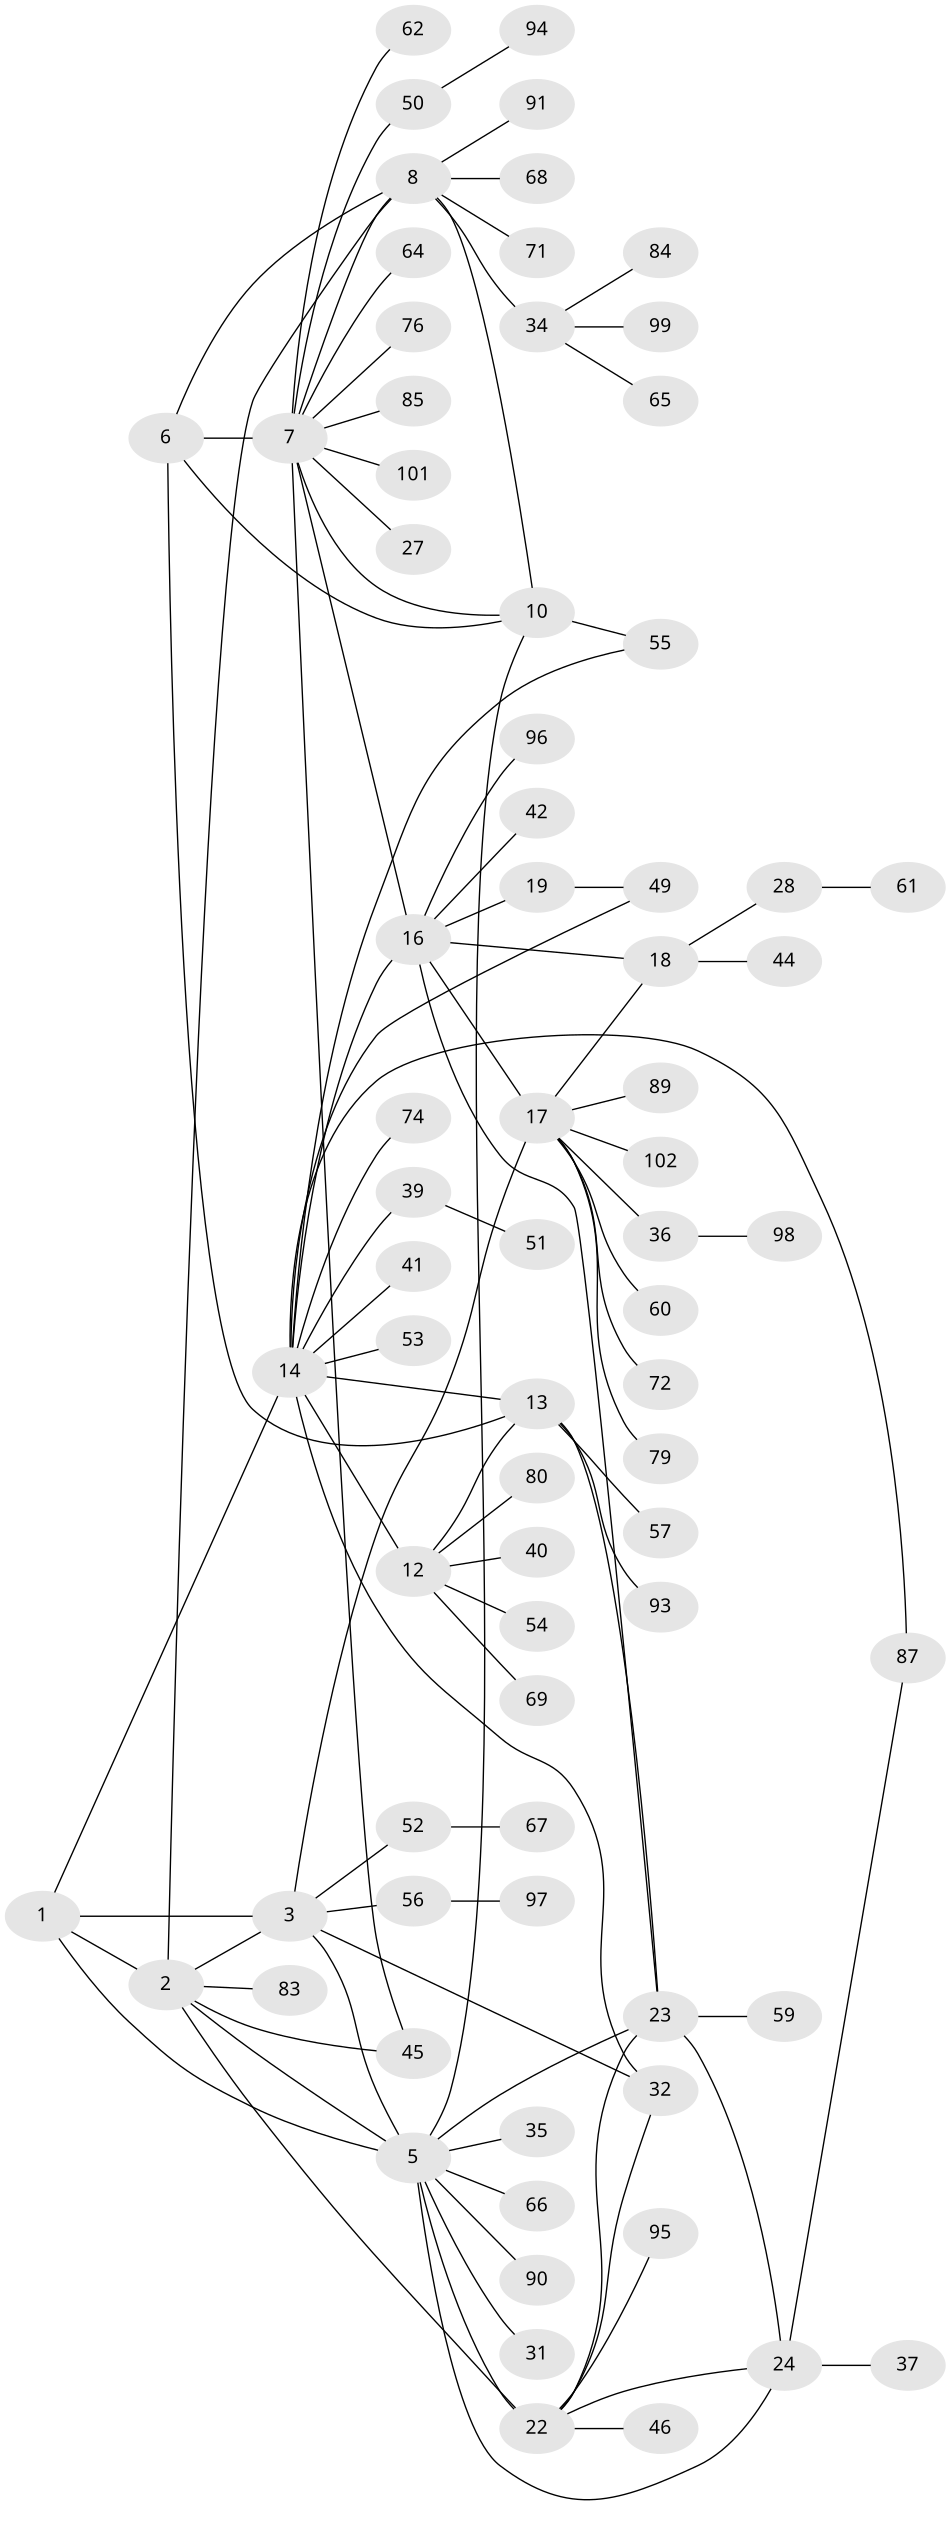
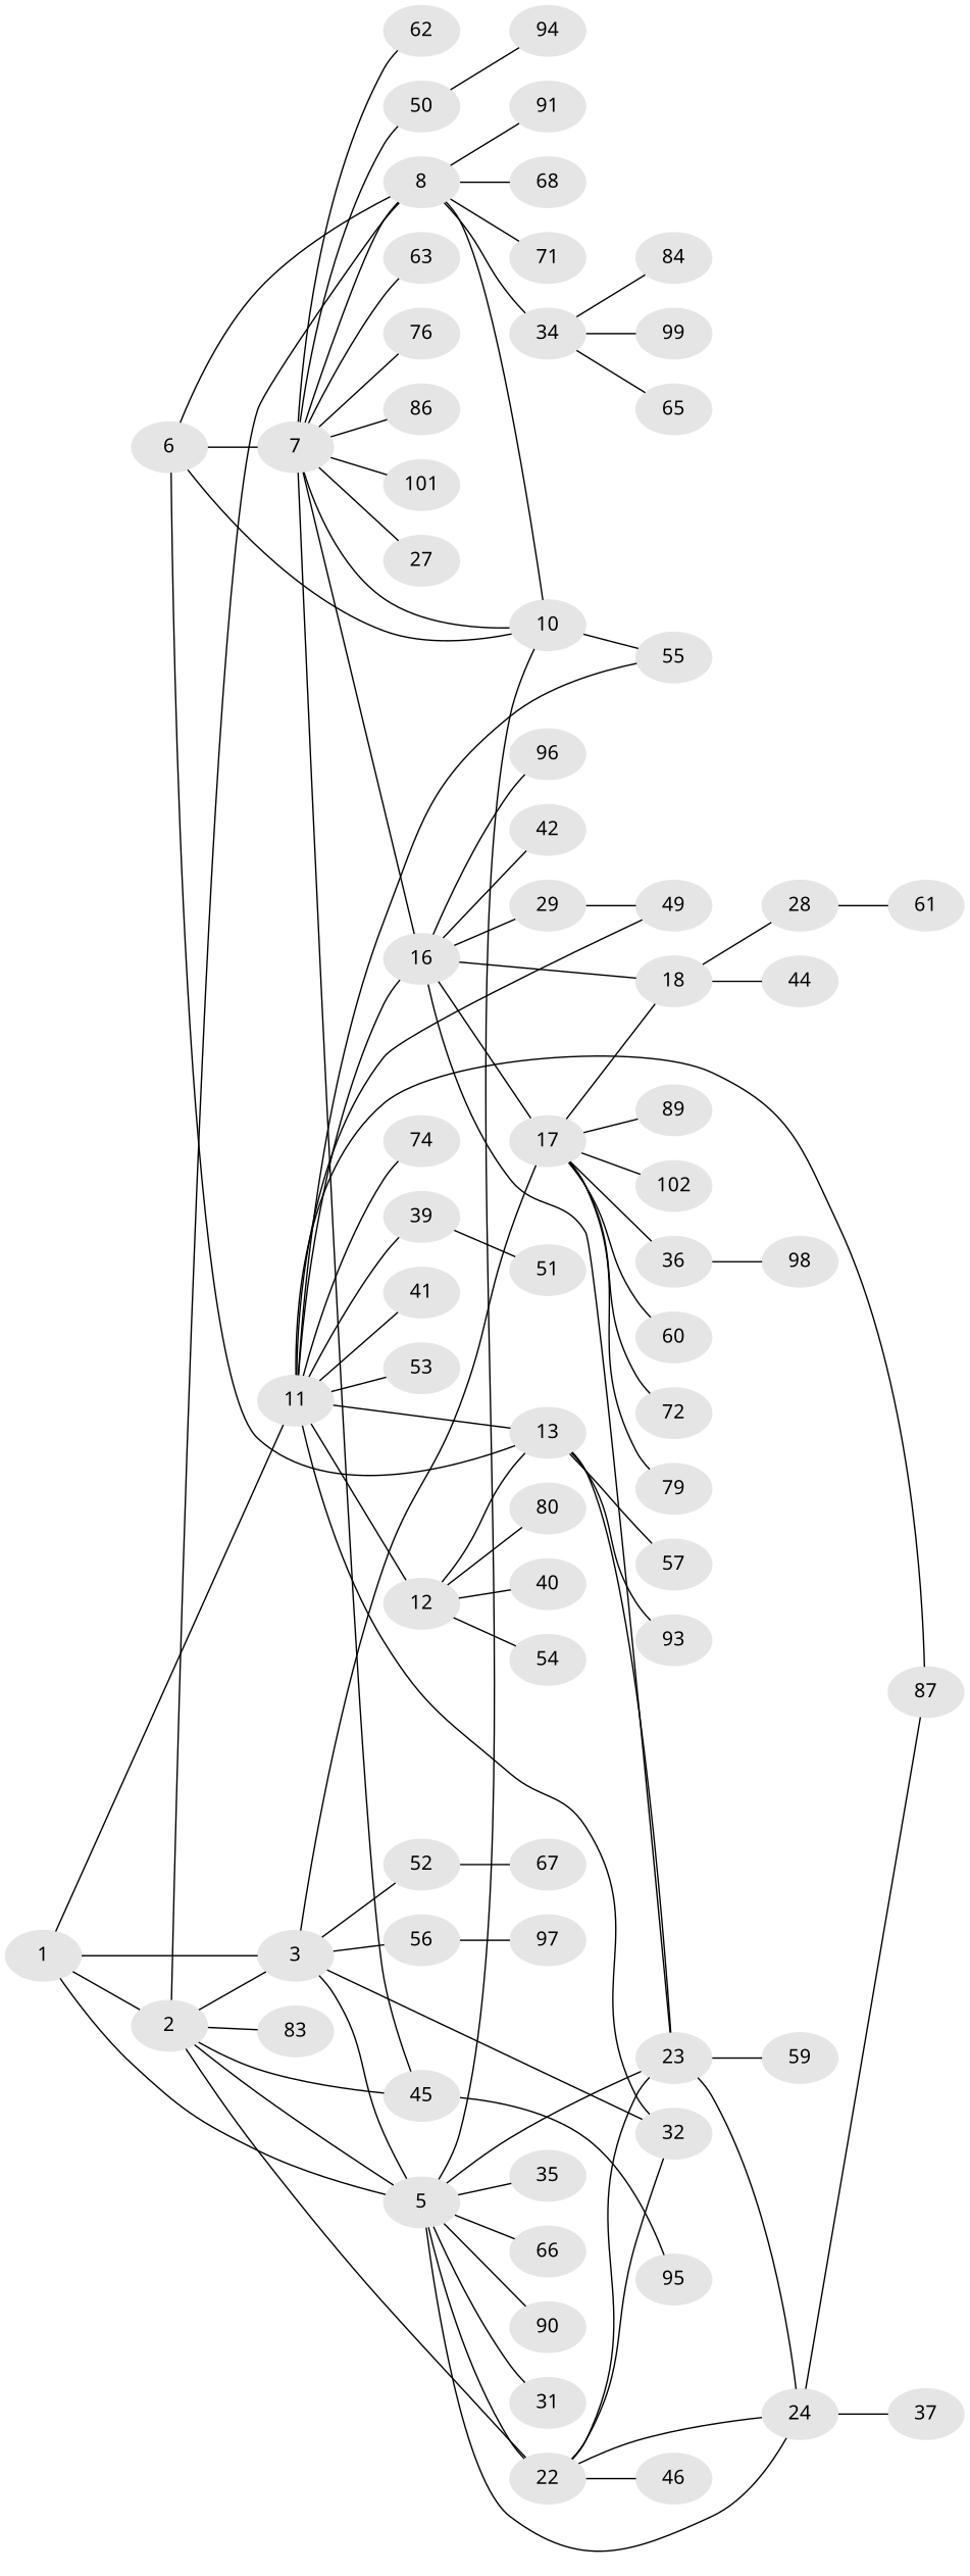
  graph {
    fontname="Noto Sans"
    rankdir=LR
    node [color=gray90 fontname="Noto Sans" style=filled]
    edge [fontname="Noto Sans"]
    1 [super="+38"]
    2 [super="+26"]
    3 [super="+4"]
    5 [super="+21"]
-   11 [super="+14" label=14]
+   11 [super="+14"]
    8 [super="+30"]
    22 [super="+47"]
    45 [super="+70"]
    83
    17 [super="+19"]
    32 [super="+81"]
    52
    56 [super="+77"]
    10 [super="+82"]
    23 [super="+88"]
    24 [super="+25"]
    31
    35
    66 [super="+75"]
    90
    13 [super="+15"]
    16 [super="+20"]
    55
    12 [super="+58"]
    39
    41
    49
    53 [super="+92"]
    n29 [label=74]
    87
    34 [super="+78"]
    68
    71
    91
    46
    95
    18 [super="+73"]
    36
    60
    72
    79
    89
    102
    67
    97
    59
    37
    6 [super="+33"]
    7 [super="+9"]
    27
    50
    62
-   63 [label=64]
+   63
    76
-   85
+   85 [label=86]
    101
    57
    93 [super="+100"]
-   29 [super="+43" label=19]
+   29 [super="+43"]
    42
    96
    94
    65
    84
    99
    40
    54
-   69
    80
    51
    28 [super="+48"]
    44 [super="+74"]
    98
    61
    1 -- 2
    1 -- 3 [weight=2]
    1 -- 5
    1 -- 11
    2 -- 3 [weight=2]
    2 -- 5
    2 -- 8
    2 -- 22
    2 -- 45
    2 -- 83
    3 -- 5 [weight=2]
    3 -- 17
    3 -- 32
    3 -- 52
    3 -- 56
    5 -- 22
    5 -- 10
    5 -- 23
    5 -- 24 [weight=2]
    5 -- 31
    5 -- 35
    5 -- 66
    5 -- 90
    11 -- 32
    11 -- 13 [weight=4]
    11 -- 16
    11 -- 55
    11 -- 12 [weight=2]
    11 -- 39
    11 -- 41
    11 -- 49
    11 -- 53
    11 -- n29
    11 -- 87
    8 -- 10
    8 -- 34
    8 -- 68
    8 -- 71
    8 -- 91
    22 -- 32
    22 -- 23
    22 -- 24 [weight=2]
    22 -- 46
-   22 -- 95
+   45 -- 95
    17 -- 18 [weight=2]
    17 -- 36
    17 -- 60
    17 -- 72
    17 -- 79
    17 -- 89
    17 -- 102
    52 -- 67
    56 -- 97
    10 -- 55
    23 -- 24 [weight=2]
    23 -- 59
    24 -- 87
    24 -- 37
    13 -- 23
    13 -- 57
    13 -- 93
    16 -- 17 [weight=4]
    16 -- 23
    16 -- 18 [weight=2]
    16 -- 29
    16 -- 42
    16 -- 96
    12 -- 13 [weight=2]
    12 -- 40
    12 -- 54
-   12 -- 69
    12 -- 80
    39 -- 51
    34 -- 65
    34 -- 84
    34 -- 99
    18 -- 28
    18 -- 44
    36 -- 98
    6 -- 8
    6 -- 10
    6 -- 13
    6 -- 7 [weight=2]
    7 -- 8 [weight=2]
    7 -- 45
    7 -- 10 [weight=2]
    7 -- 16
    7 -- 27
    7 -- 50
    7 -- 62
    7 -- 63
    7 -- 76
    7 -- 85
    7 -- 101
    50 -- 94
    29 -- 49
    28 -- 61
  }
